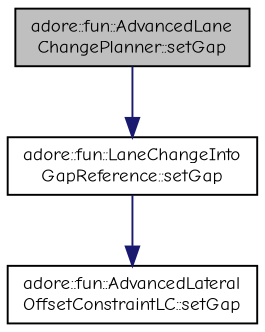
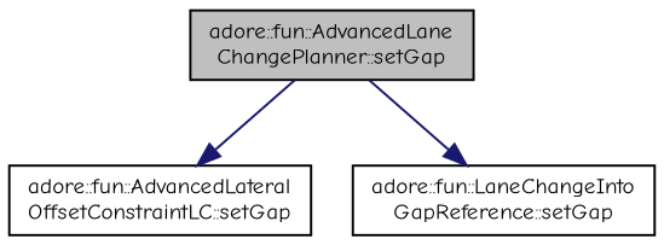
  digraph {
    fontname="Comic Neue"
    rankdir=TB
    node [color=black fillcolor=white fontname="Comic Neue" fontsize=10 shape=record style=filled]
    edge [color=midnightblue fontname="Comic Neue" fontsize=10 labelfontname=Helvetica labelfontsize=10 style=solid]
    n1 [fillcolor=grey75 fontcolor=black height=0.2 label="adore::fun::AdvancedLane\lChangePlanner::setGap" width=0.4]
    n2 [height=0.2 label="adore::fun::AdvancedLateral\lOffsetConstraintLC::setGap" width=0.4]
    n3 [height=0.2 label="adore::fun::LaneChangeInto\lGapReference::setGap" width=0.4]
-   n3 -> n2
+   n1 -> n2
    n1 -> n3
  }
